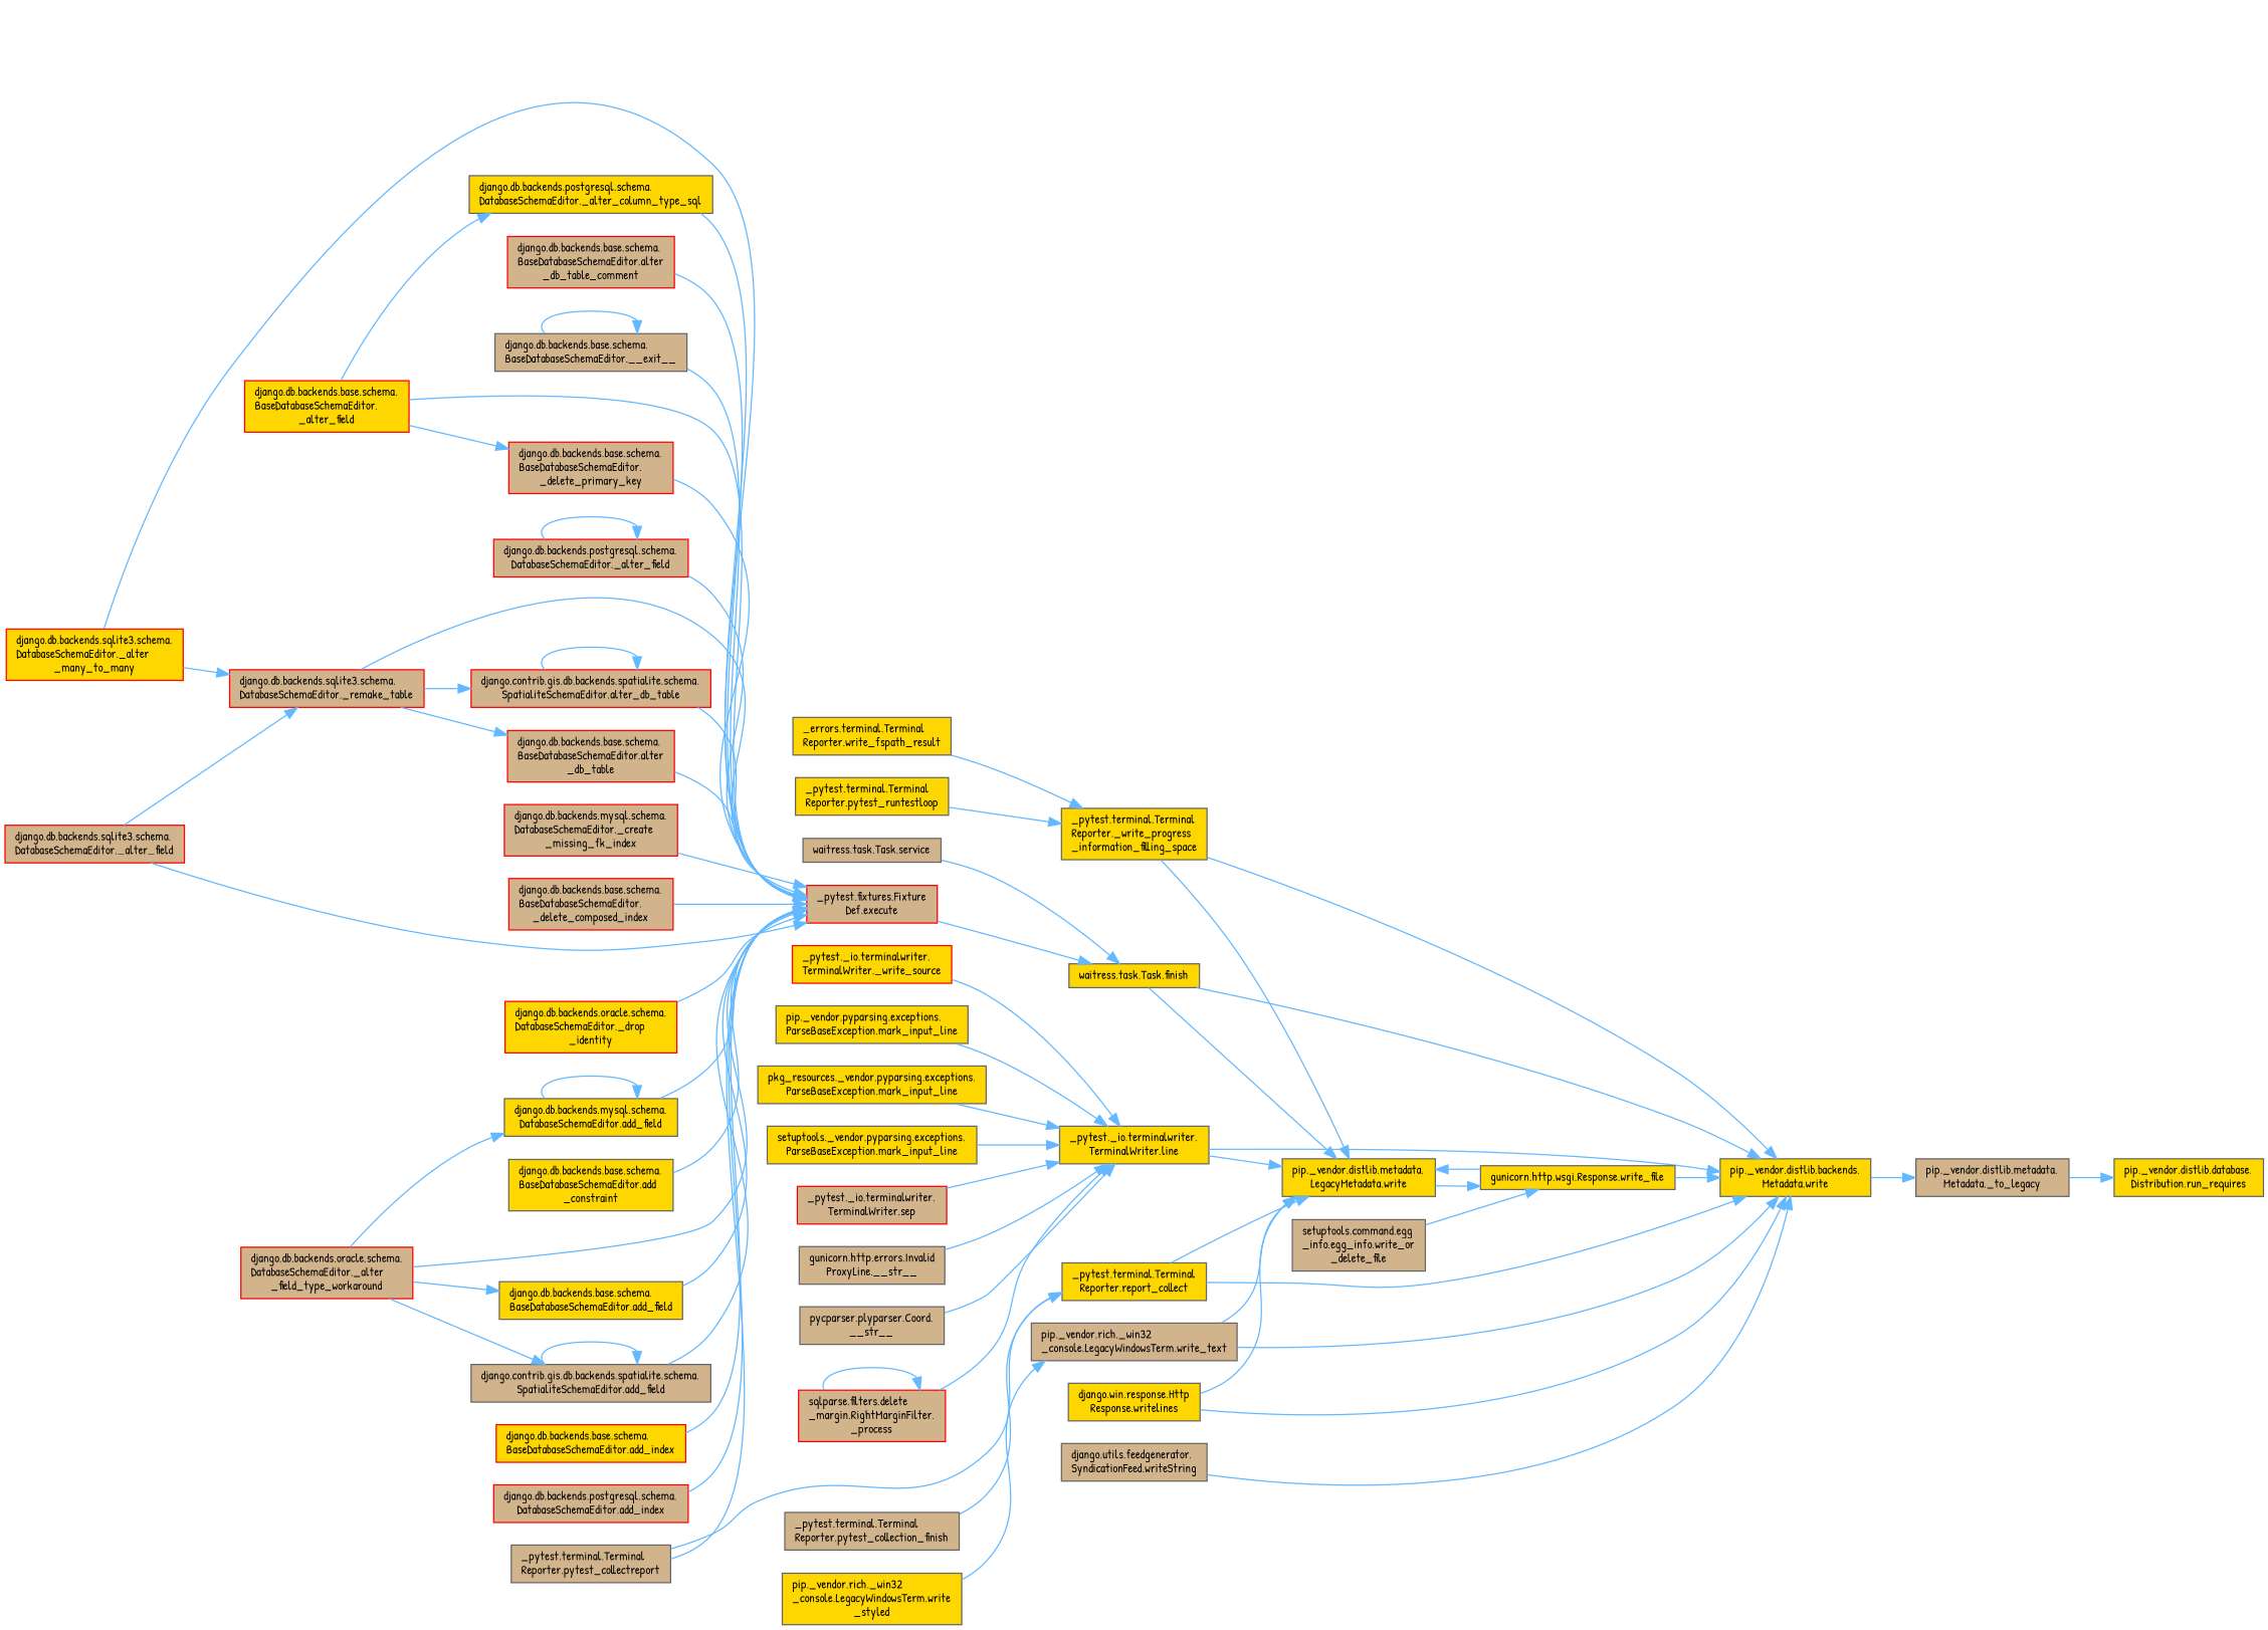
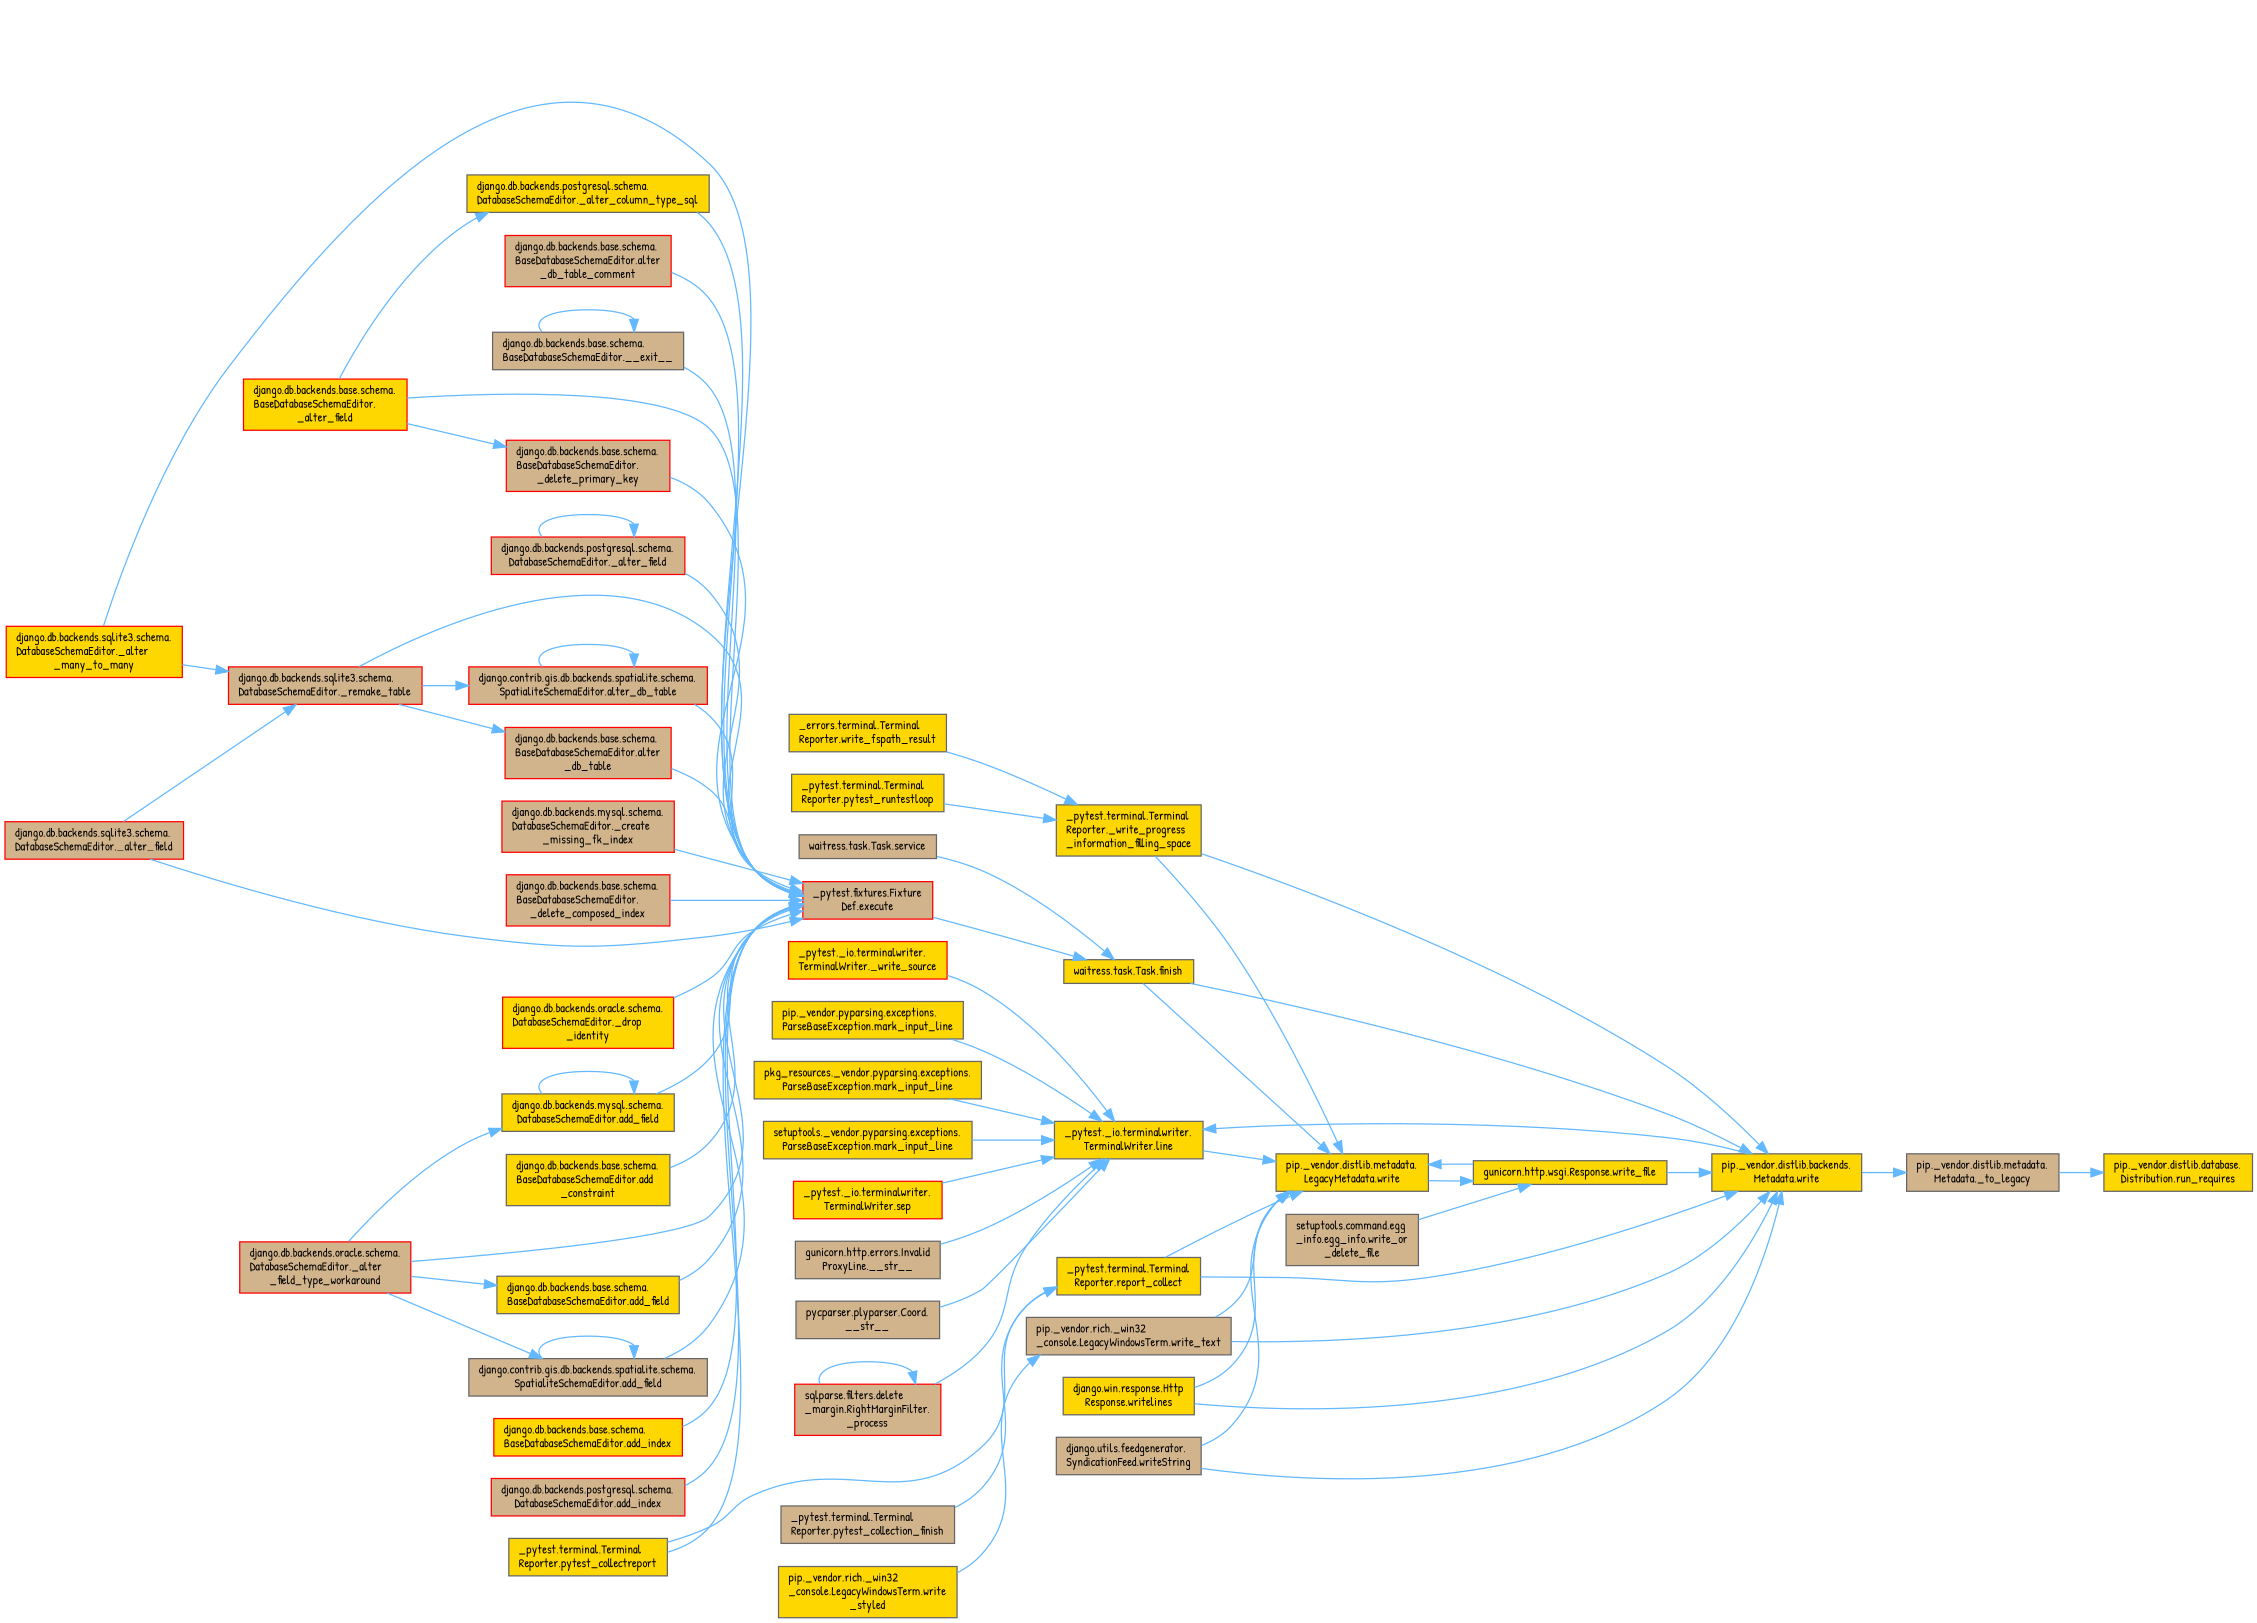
  digraph {
    fontname="Patrick Hand"
    rankdir=RL
    node [color=grey40 fillcolor=tan fontname="Patrick Hand" fontsize=10 shape=box style=filled]
    edge [color=steelblue1 dir=back fontname="Patrick Hand" fontsize=10 labelfontname=Helvetica labelfontsize=10 style=solid]
    n1 [color=gray40 fillcolor=gold fontcolor=black height=0.2 label="pip._vendor.distlib.database.\lDistribution.run_requires" width=0.4]
    n2 [height=0.2 label="pip._vendor.distlib.metadata.\lMetadata._to_legacy" width=0.4]
    n3 [fillcolor=gold height=0.2 label="pip._vendor.distlib.backends.\lMetadata.write" width=0.4]
    n4 [fillcolor=gold height=0.2 label="_pytest.terminal.Terminal\lReporter._write_progress\l_information_filling_space" width=0.4]
    n5 [fillcolor=gold height=0.2 label="waitress.task.Task.finish" width=0.4]
    n6 [fillcolor=gold height=0.2 label="_pytest._io.terminalwriter.\lTerminalWriter.line" width=0.4]
    n7 [fillcolor=gold height=0.2 label="_pytest.terminal.Terminal\lReporter.report_collect" width=0.4]
    n8 [fillcolor=gold height=0.2 label="gunicorn.http.wsgi.Response.write_file" width=0.4]
    n9 [height=0.2 label="pip._vendor.rich._win32\l_console.LegacyWindowsTerm.write_text" width=0.4]
    n10 [fillcolor=gold height=0.2 label="django.win.response.Http\lResponse.writelines" width=0.4]
    n11 [height=0.2 label="django.utils.feedgenerator.\lSyndicationFeed.writeString" width=0.4]
    n12 [fillcolor=gold height=0.2 label="_pytest.terminal.Terminal\lReporter.pytest_runtestloop" width=0.4]
    n13 [fillcolor=gold height=0.2 label="_errors.terminal.Terminal\lReporter.write_fspath_result" width=0.4]
    n14 [color=red height=0.2 label="_pytest.fixtures.Fixture\lDef.execute" width=0.4]
    n15 [height=0.2 label="waitress.task.Task.service" width=0.4]
    n16 [height=0.2 label="gunicorn.http.errors.Invalid\lProxyLine.__str__" width=0.4]
    n17 [height=0.2 label="pycparser.plyparser.Coord.\l__str__" width=0.4]
    n18 [color=red height=0.2 label="sqlparse.filters.delete\l_margin.RightMarginFilter.\l_process" width=0.4]
    n19 [color=red fillcolor=gold height=0.2 label="_pytest._io.terminalwriter.\lTerminalWriter._write_source" width=0.4]
    n20 [fillcolor=gold height=0.2 label="pip._vendor.pyparsing.exceptions.\lParseBaseException.mark_input_line" width=0.4]
    n21 [fillcolor=gold height=0.2 label="pkg_resources._vendor.pyparsing.exceptions.\lParseBaseException.mark_input_line" width=0.4]
    n22 [fillcolor=gold height=0.2 label="setuptools._vendor.pyparsing.exceptions.\lParseBaseException.mark_input_line" width=0.4]
-   n23 [color=red height=0.2 label="_pytest._io.terminalwriter.\lTerminalWriter.sep" width=0.4]
+   n23 [color=red fillcolor=gold height=0.2 label="_pytest._io.terminalwriter.\lTerminalWriter.sep" width=0.4]
    n24 [height=0.2 label="_pytest.terminal.Terminal\lReporter.pytest_collection_finish" width=0.4]
-   n25 [height=0.2 label="_pytest.terminal.Terminal\lReporter.pytest_collectreport" width=0.4]
+   n25 [fillcolor=gold height=0.2 label="_pytest.terminal.Terminal\lReporter.pytest_collectreport" width=0.4]
    n26 [fillcolor=gold height=0.2 label="pip._vendor.distlib.metadata.\lLegacyMetadata.write" width=0.4]
    n27 [height=0.2 label="setuptools.command.egg\l_info.egg_info.write_or\l_delete_file" width=0.4]
    n28 [fillcolor=gold height=0.2 label="pip._vendor.rich._win32\l_console.LegacyWindowsTerm.write\l_styled" width=0.4]
    n29 [height=0.2 label="django.db.backends.base.schema.\lBaseDatabaseSchemaEditor.__exit__" width=0.4]
    n30 [fillcolor=gold height=0.2 label="django.db.backends.postgresql.schema.\lDatabaseSchemaEditor._alter_column_type_sql" width=0.4]
    n31 [color=red fillcolor=gold height=0.2 label="django.db.backends.base.schema.\lBaseDatabaseSchemaEditor.\l_alter_field" width=0.4]
    n32 [color=red height=0.2 label="django.db.backends.postgresql.schema.\lDatabaseSchemaEditor._alter_field" width=0.4]
    n33 [color=red height=0.2 label="django.db.backends.sqlite3.schema.\lDatabaseSchemaEditor._alter_field" width=0.4]
    n34 [color=red height=0.2 label="django.db.backends.oracle.schema.\lDatabaseSchemaEditor._alter\l_field_type_workaround" width=0.4]
    n35 [color=red fillcolor=gold height=0.2 label="django.db.backends.sqlite3.schema.\lDatabaseSchemaEditor._alter\l_many_to_many" width=0.4]
    n36 [color=red height=0.2 label="django.db.backends.mysql.schema.\lDatabaseSchemaEditor._create\l_missing_fk_index" width=0.4]
    n37 [color=red height=0.2 label="django.db.backends.base.schema.\lBaseDatabaseSchemaEditor.\l_delete_composed_index" width=0.4]
    n38 [color=red height=0.2 label="django.db.backends.base.schema.\lBaseDatabaseSchemaEditor.\l_delete_primary_key" width=0.4]
    n39 [color=red fillcolor=gold height=0.2 label="django.db.backends.oracle.schema.\lDatabaseSchemaEditor._drop\l_identity" width=0.4]
    n40 [color=red height=0.2 label="django.db.backends.sqlite3.schema.\lDatabaseSchemaEditor._remake_table" width=0.4]
    n41 [fillcolor=gold height=0.2 label="django.db.backends.base.schema.\lBaseDatabaseSchemaEditor.add\l_constraint" width=0.4]
    n42 [height=0.2 label="django.contrib.gis.db.backends.spatialite.schema.\lSpatialiteSchemaEditor.add_field" width=0.4]
    n43 [fillcolor=gold height=0.2 label="django.db.backends.base.schema.\lBaseDatabaseSchemaEditor.add_field" width=0.4]
    n44 [fillcolor=gold height=0.2 label="django.db.backends.mysql.schema.\lDatabaseSchemaEditor.add_field" width=0.4]
    n45 [color=red fillcolor=gold height=0.2 label="django.db.backends.base.schema.\lBaseDatabaseSchemaEditor.add_index" width=0.4]
    n46 [color=red height=0.2 label="django.db.backends.postgresql.schema.\lDatabaseSchemaEditor.add_index" width=0.4]
    n47 [color=red height=0.2 label="django.contrib.gis.db.backends.spatialite.schema.\lSpatialiteSchemaEditor.alter_db_table" width=0.4]
    n48 [color=red height=0.2 label="django.db.backends.base.schema.\lBaseDatabaseSchemaEditor.alter\l_db_table" width=0.4]
    n49 [color=red height=0.2 label="django.db.backends.base.schema.\lBaseDatabaseSchemaEditor.alter\l_db_table_comment" width=0.4]
    n1 -> n2
    n2 -> n3
    n3 -> n4
    n3 -> n5
-   n3 -> n6
+   n6 -> n3
    n3 -> n7
    n3 -> n8
    n3 -> n9
    n3 -> n10
    n3 -> n11
    n4 -> n12
    n4 -> n13
    n5 -> n14
    n5 -> n15
    n6 -> n16
    n6 -> n17
    n6 -> n18
    n6 -> n19
    n6 -> n20
    n6 -> n21
    n6 -> n22
    n6 -> n23
    n7 -> n24
    n7 -> n25
    n8 -> n26
    n8 -> n27
    n9 -> n28
    n14 -> n25
    n14 -> n29
    n14 -> n30
    n14 -> n31
    n14 -> n32
    n14 -> n33
    n14 -> n34
    n14 -> n35
    n14 -> n36
    n14 -> n37
    n14 -> n38
    n14 -> n39
    n14 -> n40
    n14 -> n41
    n14 -> n42
    n14 -> n43
    n14 -> n44
    n14 -> n45
    n14 -> n46
    n14 -> n47
    n14 -> n48
    n14 -> n49
    n18 -> n18
    n26 -> n4
    n26 -> n5
    n26 -> n6
    n26 -> n7
    n26 -> n8
    n26 -> n9
    n26 -> n10
+   n26 -> n11
    n29 -> n29
    n30 -> n31
    n32 -> n32
    n38 -> n31
    n40 -> n33
    n40 -> n35
    n42 -> n34
    n42 -> n42
    n43 -> n34
    n44 -> n34
    n44 -> n44
    n47 -> n40
    n47 -> n47
    n48 -> n40
  }
